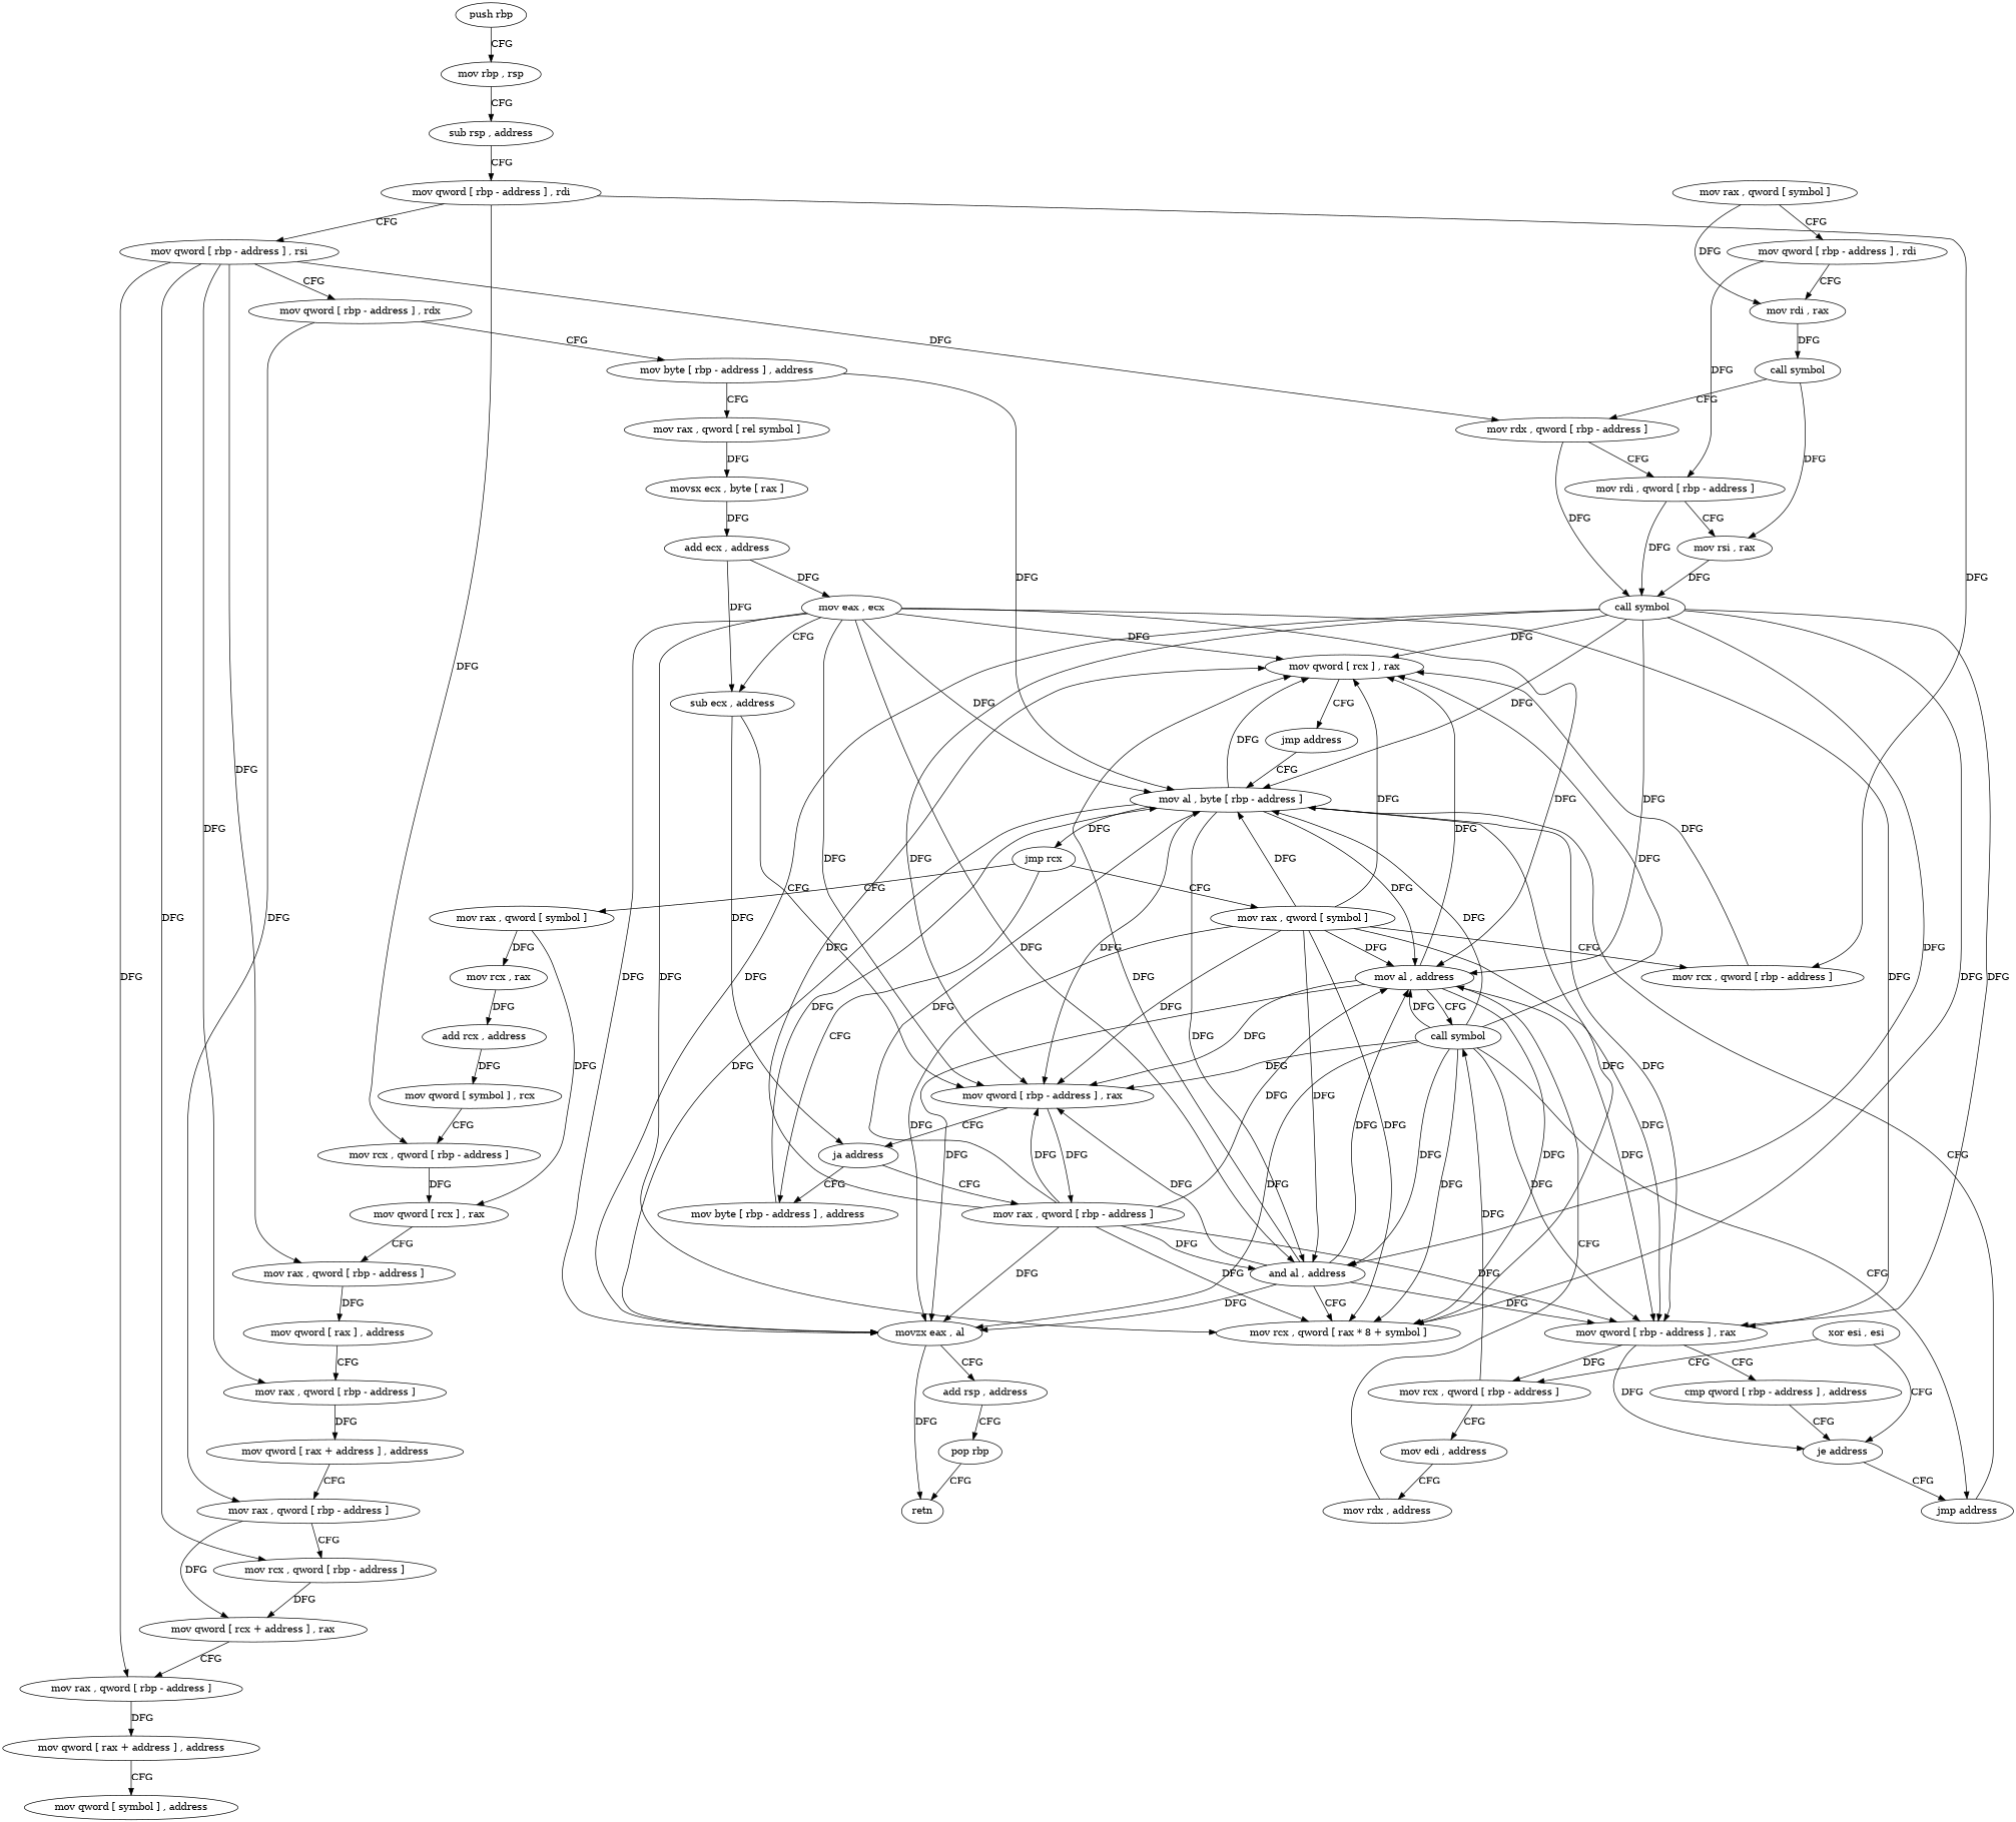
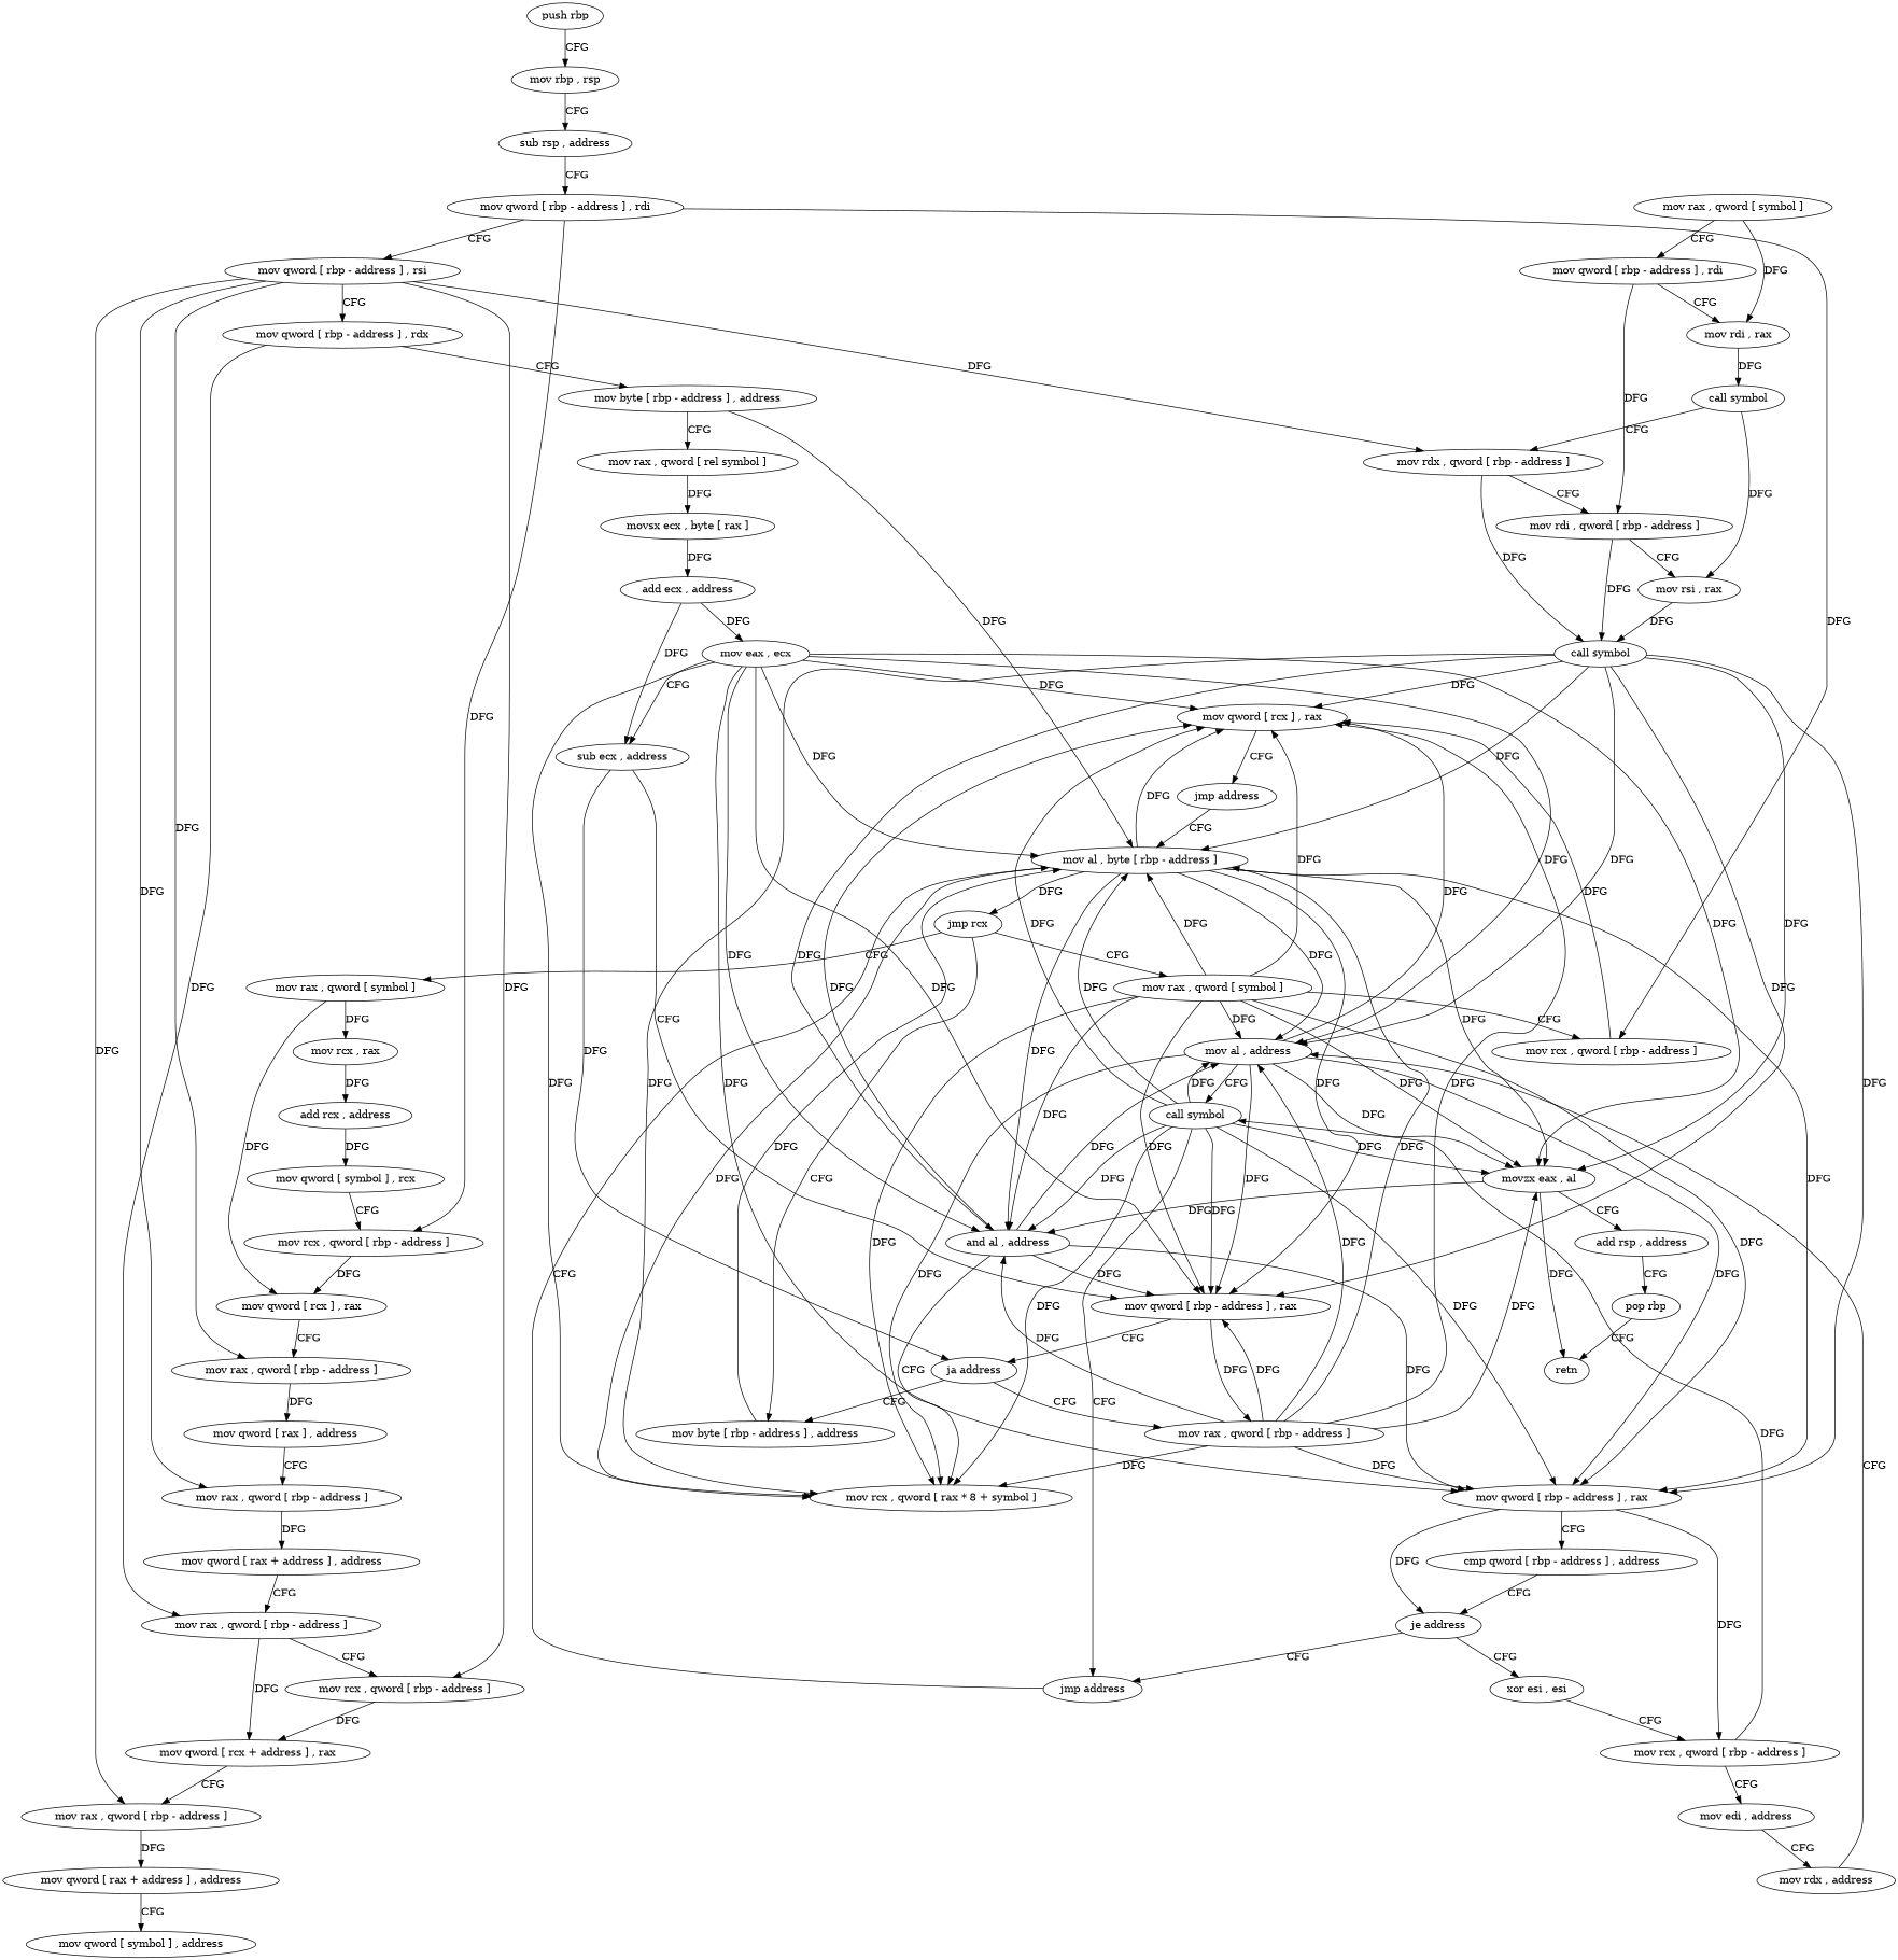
  digraph {
    n1 [label="push rbp"]
    n2 [label="mov rbp , rsp"]
    n3 [label="sub rsp , address"]
    n4 [label="mov qword [ rbp - address ] , rdi"]
    n5 [label="mov qword [ rbp - address ] , rsi"]
    n6 [label="mov rcx , qword [ rbp - address ]"]
    n7 [label="mov rcx , qword [ rbp - address ]"]
    n8 [label="mov qword [ rbp - address ] , rdx"]
    n9 [label="mov rax , qword [ rbp - address ]"]
    n10 [label="mov rax , qword [ rbp - address ]"]
    n11 [label="mov rcx , qword [ rbp - address ]"]
    n12 [label="mov rax , qword [ rbp - address ]"]
    n13 [label="mov rdx , qword [ rbp - address ]"]
    n14 [label="mov qword [ rcx ] , rax"]
    n15 [label="mov qword [ rcx ] , rax"]
    n16 [label="mov byte [ rbp - address ] , address"]
    n17 [label="mov rax , qword [ rbp - address ]"]
    n18 [label="mov qword [ rax ] , address"]
    n19 [label="mov qword [ rax + address ] , address"]
    n20 [label="mov qword [ rcx + address ] , rax"]
    n21 [label="mov qword [ rax + address ] , address"]
    n22 [label="mov rdi , qword [ rbp - address ]"]
    n23 [label="call symbol"]
    n24 [label="mov rax , qword [ rel symbol ]"]
    n25 [label="mov al , byte [ rbp - address ]"]
    n26 [label="movsx ecx , byte [ rax ]"]
    n27 [label="mov qword [ rbp - address ] , rax"]
    n28 [label="mov rcx , qword [ rax * 8 + symbol ]"]
    n29 [label="mov qword [ rbp - address ] , rax"]
    n30 [label="and al , address"]
    n31 [label="movzx eax , al"]
    n32 [label="mov al , address"]
    n33 [label="jmp rcx"]
    n34 [label="add ecx , address"]
    n35 [label="mov eax , ecx"]
    n36 [label="sub ecx , address"]
    n37 [label="ja address"]
    n38 [label="mov rax , qword [ rbp - address ]"]
    n39 [label="jmp address"]
    n40 [label="cmp qword [ rbp - address ] , address"]
    n41 [label="je address"]
    n42 [label="mov rcx , qword [ rbp - address ]"]
    n43 [label="add rsp , address"]
    n44 [label=retn]
    n45 [label="call symbol"]
    n46 [label="mov byte [ rbp - address ] , address"]
    n47 [label="mov rax , qword [ symbol ]"]
    n48 [label="mov rax , qword [ symbol ]"]
    n49 [label="mov rcx , rax"]
    n50 [label="add rcx , address"]
    n51 [label="mov qword [ symbol ] , rcx"]
    n52 [label="mov qword [ symbol ] , address"]
    n53 [label="mov rax , qword [ symbol ]"]
    n54 [label="mov qword [ rbp - address ] , rdi"]
    n55 [label="mov rdi , rax"]
    n56 [label="call symbol"]
    n57 [label="mov rsi , rax"]
    n58 [label="jmp address"]
    n59 [label="xor esi , esi"]
    n60 [label="mov edi , address"]
    n61 [label="pop rbp"]
    n62 [label="mov rdx , address"]
    n1 -> n2 [label=CFG]
    n2 -> n3 [label=CFG]
    n3 -> n4 [label=CFG]
    n4 -> n5 [label=CFG]
    n4 -> n6 [label=DFG]
    n4 -> n7 [label=DFG]
    n5 -> n8 [label=CFG]
    n5 -> n9 [label=DFG]
    n5 -> n10 [label=DFG]
    n5 -> n11 [label=DFG]
    n5 -> n12 [label=DFG]
    n5 -> n13 [label=DFG]
    n6 -> n14 [label=DFG]
    n7 -> n15 [label=DFG]
    n8 -> n16 [label=CFG]
    n8 -> n17 [label=DFG]
    n9 -> n18 [label=DFG]
    n10 -> n19 [label=DFG]
    n11 -> n20 [label=DFG]
    n12 -> n21 [label=DFG]
    n13 -> n22 [label=CFG]
    n13 -> n23 [label=DFG]
    n14 -> n39 [label=CFG]
    n15 -> n9 [label=CFG]
    n16 -> n24 [label=CFG]
    n16 -> n25 [label=DFG]
    n17 -> n11 [label=CFG]
    n17 -> n20 [label=DFG]
    n18 -> n10 [label=CFG]
    n19 -> n17 [label=CFG]
    n20 -> n12 [label=CFG]
    n21 -> n52 [label=CFG]
    n22 -> n23 [label=DFG]
    n22 -> n57 [label=CFG]
    n23 -> n14 [label=DFG]
    n23 -> n25 [label=DFG]
    n23 -> n27 [label=DFG]
    n23 -> n28 [label=DFG]
    n23 -> n29 [label=DFG]
    n23 -> n30 [label=DFG]
    n23 -> n31 [label=DFG]
    n23 -> n32 [label=DFG]
    n24 -> n26 [label=DFG]
    n25 -> n14 [label=DFG]
    n25 -> n27 [label=DFG]
    n25 -> n28 [label=DFG]
    n25 -> n29 [label=DFG]
    n25 -> n30 [label=DFG]
    n25 -> n31 [label=DFG]
    n25 -> n32 [label=DFG]
    n25 -> n33 [label=DFG]
    n26 -> n34 [label=DFG]
    n27 -> n37 [label=CFG]
    n27 -> n38 [label=DFG]
    n29 -> n40 [label=CFG]
    n29 -> n41 [label=DFG]
    n29 -> n42 [label=DFG]
    n30 -> n14 [label=DFG]
    n30 -> n27 [label=DFG]
    n30 -> n28 [label=CFG]
    n30 -> n29 [label=DFG]
-   n30 -> n31 [label=DFG]
+   n31 -> n30 [label=DFG]
    n30 -> n32 [label=DFG]
    n31 -> n43 [label=CFG]
    n31 -> n44 [label=DFG]
    n32 -> n14 [label=DFG]
    n32 -> n27 [label=DFG]
    n32 -> n28 [label=DFG]
    n32 -> n29 [label=DFG]
    n32 -> n31 [label=DFG]
    n32 -> n45 [label=CFG]
    n33 -> n46 [label=CFG]
    n33 -> n47 [label=CFG]
    n33 -> n48 [label=CFG]
    n34 -> n35 [label=DFG]
    n34 -> n36 [label=DFG]
    n35 -> n14 [label=DFG]
    n35 -> n25 [label=DFG]
    n35 -> n27 [label=DFG]
    n35 -> n28 [label=DFG]
    n35 -> n29 [label=DFG]
    n35 -> n30 [label=DFG]
    n35 -> n31 [label=DFG]
    n35 -> n32 [label=DFG]
    n35 -> n36 [label=CFG]
    n36 -> n27 [label=CFG]
    n36 -> n37 [label=DFG]
    n37 -> n38 [label=CFG]
    n37 -> n46 [label=CFG]
    n38 -> n14 [label=DFG]
    n38 -> n25 [label=DFG]
    n38 -> n27 [label=DFG]
    n38 -> n28 [label=DFG]
    n38 -> n29 [label=DFG]
    n38 -> n30 [label=DFG]
    n38 -> n31 [label=DFG]
    n38 -> n32 [label=DFG]
    n39 -> n25 [label=CFG]
    n40 -> n41 [label=CFG]
    n41 -> n58 [label=CFG]
-   n59 -> n41 [label=CFG]
+   n41 -> n59 [label=CFG]
    n42 -> n45 [label=DFG]
    n42 -> n60 [label=CFG]
    n43 -> n61 [label=CFG]
    n45 -> n14 [label=DFG]
    n45 -> n25 [label=DFG]
    n45 -> n27 [label=DFG]
    n45 -> n28 [label=DFG]
    n45 -> n29 [label=DFG]
    n45 -> n30 [label=DFG]
    n45 -> n31 [label=DFG]
    n45 -> n32 [label=DFG]
    n45 -> n58 [label=CFG]
    n46 -> n25 [label=DFG]
    n47 -> n6 [label=CFG]
    n47 -> n14 [label=DFG]
    n47 -> n25 [label=DFG]
    n47 -> n27 [label=DFG]
    n47 -> n28 [label=DFG]
    n47 -> n29 [label=DFG]
    n47 -> n30 [label=DFG]
    n47 -> n31 [label=DFG]
    n47 -> n32 [label=DFG]
    n48 -> n15 [label=DFG]
    n48 -> n49 [label=DFG]
    n49 -> n50 [label=DFG]
    n50 -> n51 [label=DFG]
    n51 -> n7 [label=CFG]
    n53 -> n54 [label=CFG]
    n53 -> n55 [label=DFG]
    n54 -> n22 [label=DFG]
    n54 -> n55 [label=CFG]
    n55 -> n56 [label=DFG]
    n56 -> n13 [label=CFG]
    n56 -> n57 [label=DFG]
    n57 -> n23 [label=DFG]
    n58 -> n25 [label=CFG]
    n59 -> n42 [label=CFG]
    n60 -> n62 [label=CFG]
    n61 -> n44 [label=CFG]
    n62 -> n32 [label=CFG]
  }
